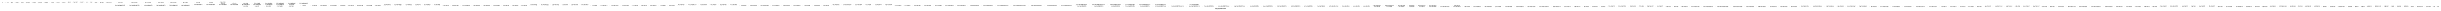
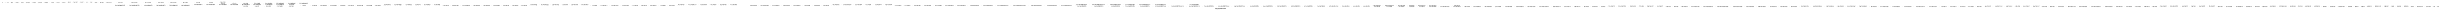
  digraph {
    label="Control-flow-graph for register allocator (function _test_start)"
    rankdir=LR
    n1 [label="0, 0: "]
    n2 [label="1, 1: "]
    n3 [label="2, 2: 0 1 "]
    n4 [label="3, 3: 0 1 2 3 "]
    n5 [label="4, 4: 0 1 2 3 4 5 "]
    n6 [label="5, 5: 0 1 4 5 6 7 "]
    n7 [label="6, 6: 0 1 4 5 6 7 8 9 "]
    n8 [label="7, 7: 0 1 4 5 6 7 8 9 "]
    n9 [label="8, 8: 0 1 4 5 6 7 8 9 "]
    n10 [label="9, 9: 0 1 4 5 6 7 8 9 "]
    n11 [label="10, 10: 0 1 6 7 8 9 "]
    n12 [label="11, 11: 0 1 6 7 10 "]
    n13 [label="12, 12: 0 1 6 7 10 "]
    n14 [label="13, 15: 6 7 11 12 "]
    n15 [label="18, 22: 0 1 6 7 "]
    n16 [label="14, 16: 6 7 11 12 13 14 "]
    n17 [label="19, 23: 0 1 6 7 15 16 "]
    n18 [label="15, 17: 6 7 13 14 "]
    n19 [label="16, 18: 6 7 "]
    n20 [label="17, 21: 0 1 6 7 "]
    n21 [label="20, 24: 0 1 6 7 15 16 17 18 "]
    n22 [label="21, 25: 0 1 6 7 17 18 19 20 "]
    n23 [label="22, 26: 0 1 6 7 17 18 19 20 21 22 "]
    n24 [label="23, 27: 0 1 6 7 17 18 19 20 21 22 "]
    n25 [label="24, 28: 0 1 6 7 17 18 19 20 21 22 "]
    n26 [label="25, 29: 0 1 6 7 17 18 19 20 21 22 "]
    n27 [label="26, 30: 0 1 6 7 19 20 21 22 "]
    n28 [label="27, 31: 0 1 6 7 19 20 23 "]
    n29 [label="28, 32: 0 1 6 7 19 20 23 "]
    n30 [label="29, 35: 0 1 6 7 19 20 24 25 "]
    n31 [label="36, 43: 0 1 6 7 19 20 "]
    n32 [label="37, 44: 0 1 6 7 19 20 "]
    n33 [label="31, 37: 0 1 6 7 19 20 26 27 "]
    n34 [label="32, 38: 0 1 6 7 19 20 "]
    n35 [label="33, 40: 0 1 6 7 19 20 28 29 "]
    n36 [label="34, 41: 6 7 19 20 28 29 30 31 "]
    n37 [label="35, 42: 6 7 19 20 30 31 "]
    n38 [label="60, 74: 6 7 19 20 30 31 "]
    n39 [label="61, 75: 6 7 19 20 30 31 49 50 "]
    n40 [label="38, 58: 0 1 6 7 19 20 32 33 "]
    n41 [label="39, 49: 0 1 6 7 19 20 32 33 34 35 "]
    n42 [label="40, 346: 0 1 6 7 19 20 32 33 34 35 36 37 "]
    n43 [label="41, 349: 6 7 19 20 32 33 34 35 36 37 38 39 "]
    n44 [label="42, 46: 6 7 19 20 32 33 34 35 36 37 38 39 "]
    n45 [label="43, 47: 6 7 19 20 32 33 34 35 36 37 38 39 40 41 "]
    n46 [label="45, 50: 6 7 19 20 32 33 34 35 36 37 38 39 42 43 44 45 "]
    n47 [label="46, 51: 6 7 19 20 32 33 34 35 36 37 38 39 42 43 44 45 "]
    n48 [label="47, 52: 6 7 19 20 32 33 34 35 36 37 38 39 44 45 "]
    n49 [label="48, 53: 6 7 19 20 32 33 34 35 36 37 38 39 44 45 "]
    n50 [label="49, 54: 6 7 19 20 32 33 34 35 36 37 38 39 46 "]
    n51 [label="50, 55: 6 7 19 20 32 33 34 35 36 37 38 39 46 "]
    n52 [label="51, 59: 6 7 19 20 32 33 34 35 36 37 38 39 47 48 "]
    n53 [label="55, 66: 6 7 19 20 32 33 34 35 36 37 38 39 "]
    n54 [label="52, 60: 6 7 19 20 32 33 34 35 36 37 38 39 47 48 "]
    n55 [label="56, 68: 6 7 19 20 32 33 34 35 36 37 38 39 "]
    n56 [label="53, 61: 6 7 19 20 32 33 34 35 36 37 38 39 "]
    n57 [label="54, 63: 6 7 19 20 32 33 34 35 36 37 38 39 "]
    n58 [label="57, 70: 6 7 19 20 32 33 34 35 36 37 38 39 "]
    n59 [label="58, 71: 6 7 19 20 32 33 34 35 36 37 38 39 "]
    n60 [label="59, 348: 6 7 19 20 30 31 36 37 "]
    n61 [label="62, 76: 6 7 19 20 30 31 49 50 51 52 "]
    n62 [label="63, 77: 6 7 19 20 30 31 49 50 51 52 "]
    n63 [label="64, 78: 6 7 19 20 30 31 49 50 "]
    n64 [label="65, 79: 6 7 19 20 30 31 49 50 "]
    n65 [label="66, 80: 6 7 19 20 30 31 49 50 53 "]
    n66 [label="67, 81: 6 7 19 20 30 31 49 50 53 "]
    n67 [label="68, 82: 6 7 19 20 30 31 49 50 "]
    n68 [label="69, 85: 6 7 19 20 30 31 49 50 54 55 "]
    n69 [label="75, 92: 6 7 19 20 30 31 49 50 "]
    n70 [label="70, 86: 6 7 19 20 30 31 49 50 54 55 56 57 "]
    n71 [label="76, 93: 6 7 19 20 30 31 49 50 60 61 "]
    n72 [label="71, 87: 6 7 19 20 30 31 49 50 56 57 "]
    n73 [label="72, 88: 6 7 19 20 30 31 49 50 "]
    n74 [label="73, 90: 6 7 19 20 30 31 49 50 58 59 "]
    n75 [label="74, 91: 6 7 19 20 30 31 49 50 58 59 "]
    n76 [label="77, 94: 6 7 19 20 30 31 49 50 60 61 62 63 "]
    n77 [label="78, 95: 6 7 19 20 30 31 49 50 62 63 "]
    n78 [label="79, 96: 6 7 19 20 30 31 49 50 62 63 "]
    n79 [label="80, 97: 6 7 19 20 30 31 49 50 62 63 "]
    n80 [label="81, 98: 6 7 19 20 30 31 49 50 64 "]
    n81 [label="82, 99: 6 7 19 20 30 31 49 50 64 "]
    n82 [label="83, 100: 6 7 19 20 30 31 49 50 "]
    n83 [label="84, 103: 6 7 19 20 30 31 49 50 65 66 "]
    n84 [label="90, 110: 6 7 19 20 30 31 49 50 "]
    n85 [label="85, 104: 6 7 19 20 30 31 49 50 65 66 67 68 "]
    n86 [label="91, 111: 6 7 19 20 30 31 49 50 71 72 "]
    n87 [label="86, 105: 6 7 19 20 30 31 49 50 67 68 "]
    n88 [label="87, 106: 6 7 19 20 30 31 49 50 "]
    n89 [label="88, 108: 6 7 19 20 30 31 49 50 69 70 "]
    n90 [label="89, 109: 6 7 19 20 30 31 49 50 69 70 "]
    n91 [label="92, 112: 6 7 19 20 30 31 49 50 71 72 73 74 "]
    n92 [label="93, 113: 6 7 19 20 30 31 49 50 73 74 "]
    n93 [label="94, 114: 6 7 19 20 30 31 49 50 "]
    n94 [label="95, 115: 6 7 19 20 30 31 49 50 "]
    n95 [label="96, 116: 6 7 19 20 30 31 49 50 75 "]
    n96 [label="97, 117: 6 7 19 20 30 31 49 50 75 "]
    n97 [label="98, 118: 6 7 19 20 30 31 49 50 "]
    n98 [label="99, 121: 6 7 19 20 30 31 49 50 76 77 "]
-   n99 [label="105, 128: 6 7 19 20 30 31 49 50 "]
    n100 [label="100, 122: 6 7 19 20 30 31 49 50 76 77 78 79 "]
    n101 [label="106, 129: 6 7 19 20 30 31 49 50 82 83 "]
    n102 [label="101, 123: 6 7 19 20 30 31 49 50 78 79 "]
    n103 [label="102, 124: 6 7 19 20 30 31 49 50 "]
    n104 [label="103, 126: 6 7 19 20 30 31 49 50 80 81 "]
    n105 [label="104, 127: 6 7 19 20 30 31 49 50 80 81 "]
    n106 [label="107, 130: 6 7 19 20 30 31 49 50 82 83 84 85 "]
    n107 [label="108, 131: 6 7 19 20 30 31 49 50 84 85 "]
    n108 [label="109, 132: 6 7 19 20 30 31 49 50 84 85 "]
    n109 [label="110, 133: 6 7 19 20 30 31 49 50 84 85 "]
    n110 [label="111, 134: 6 7 19 20 30 31 49 50 86 "]
    n111 [label="112, 135: 6 7 19 20 30 31 49 50 86 "]
    n112 [label="113, 136: 6 7 19 20 30 31 49 50 "]
    n113 [label="114, 139: 6 7 19 20 30 31 49 50 87 88 "]
    n114 [label="120, 146: 6 7 19 20 30 31 49 50 "]
    n115 [label="115, 140: 6 7 19 20 30 31 49 50 87 88 89 90 "]
    n116 [label="121, 147: 6 7 19 20 30 31 49 50 "]
    n117 [label="116, 141: 6 7 19 20 30 31 49 50 89 90 "]
    n118 [label="117, 142: 6 7 19 20 30 31 49 50 "]
    n119 [label="118, 144: 6 7 19 20 30 31 49 50 91 92 "]
    n120 [label="119, 145: 6 7 19 20 30 31 49 50 91 92 "]
    n121 [label="122, 148: 6 7 19 20 30 31 49 50 93 94 "]
    n122 [label="123, 150: 6 7 19 20 30 31 49 50 93 94 "]
    n123 [label="124, 151: 6 7 19 20 30 31 49 50 95 96 "]
    n124 [label="125, 152: 6 7 19 20 30 31 49 50 95 96 97 98 "]
    n125 [label="126, 153: 6 7 19 20 30 31 49 50 95 96 97 98 "]
    n126 [label="127, 155: 6 7 19 20 30 31 49 50 95 96 97 98 99 100 "]
    n127 [label="128, 156: 6 7 19 20 30 31 49 50 95 96 97 98 99 100 "]
    n128 [label="129, 157: 6 7 19 20 30 31 49 50 95 96 97 98 99 100 101 102 "]
    n129 [label="130, 158: 6 7 19 20 30 31 49 50 95 96 97 98 99 100 101 102 103 104 "]
    n130 [label="131, 159: 6 7 19 20 30 31 49 50 95 96 97 98 99 100 103 104 "]
    n131 [label="132, 160: 6 7 19 20 30 31 49 50 95 96 97 98 99 100 105 "]
    n132 [label="133, 161: 6 7 19 20 30 31 49 50 95 96 97 98 99 100 105 "]
    n133 [label="134, 164: 6 7 19 20 30 31 49 50 95 96 97 98 99 100 106 107 "]
    n134 [label="141, 172: 6 7 19 20 30 31 49 50 95 96 97 98 99 100 "]
    n135 [label="135, 165: 6 7 19 20 30 31 49 50 95 96 97 98 99 100 106 107 108 109 "]
    n136 [label="142, 173: 6 7 19 20 30 31 49 50 95 96 97 98 99 100 "]
    n137 [label="136, 166: 6 7 19 20 30 31 49 50 95 96 97 98 99 100 108 109 "]
    n138 [label="137, 167: 6 7 19 20 30 31 49 50 95 96 97 98 99 100 "]
    n139 [label="138, 169: 6 7 19 20 30 31 49 50 95 96 97 98 99 100 110 111 "]
    n140 [label="139, 170: 6 7 19 20 30 31 49 50 95 96 97 98 99 100 110 111 "]
    n141 [label="140, 171: 6 7 19 20 30 31 49 50 95 96 97 98 99 100 "]
    n142 [label="152, 187: 6 7 19 20 30 31 49 50 95 96 97 98 99 100 "]
    n143 [label="153, 188: 6 7 19 20 30 31 49 50 95 96 97 98 99 100 "]
    n144 [label="143, 174: 6 7 19 20 30 31 49 50 95 96 97 98 99 100 "]
    n145 [label="144, 175: 6 7 19 20 30 31 49 50 95 96 97 98 99 100 "]
    n146 [label="145, 176: 6 7 19 20 30 31 49 50 95 96 97 98 99 100 "]
    n147 [label="146, 179: 6 7 19 20 30 31 49 50 95 96 97 98 99 100 112 113 "]
    n148 [label="147, 180: 6 7 19 20 30 31 49 50 95 96 97 98 99 100 112 113 114 115 "]
    n149 [label="148, 181: 6 7 19 20 30 31 49 50 95 96 97 98 99 100 114 115 "]
    n150 [label="149, 182: 6 7 19 20 30 31 49 50 95 96 97 98 99 100 "]
    n151 [label="150, 184: 6 7 19 20 30 31 49 50 95 96 97 98 99 100 116 117 "]
    n152 [label="151, 185: 6 7 19 20 30 31 49 50 95 96 97 98 99 100 116 117 "]
    n153 [label="154, 191: 6 7 19 20 30 31 49 50 95 96 97 98 99 100 "]
    n154 [label="155, 194: 6 7 19 20 30 31 49 50 95 96 97 98 99 100 "]
    n155 [label="156, 197: 6 7 19 20 30 31 49 50 95 96 99 100 "]
    n156 [label="157, 198: 6 7 19 20 30 31 49 50 95 96 118 119 "]
    n157 [label="158, 199: 6 7 19 20 30 31 49 50 118 119 120 121 "]
    n158 [label="159, 200: 6 7 19 20 30 31 49 50 120 121 "]
    n159 [label="160, 201: 6 7 19 20 30 31 49 50 122 "]
    n160 [label="161, 202: 6 7 19 20 30 31 49 50 122 "]
    n161 [label="162, 205: 6 7 19 20 30 31 49 50 123 124 "]
    n162 [label="169, 213: 6 7 19 20 30 31 49 50 "]
    n163 [label="163, 206: 6 7 19 20 30 31 49 50 123 124 125 126 "]
    n164 [label="170, 214: 6 7 19 20 30 31 49 50 "]
    n165 [label="164, 207: 6 7 19 20 30 31 49 50 125 126 "]
    n166 [label="165, 208: 6 7 19 20 30 31 49 50 "]
    n167 [label="166, 210: 6 7 19 20 30 31 49 50 127 128 "]
    n168 [label="167, 211: 6 7 19 20 30 31 49 50 127 128 "]
    n169 [label="168, 212: 6 7 19 20 30 31 49 50 "]
    n170 [label="180, 228: 6 7 19 20 30 31 49 50 "]
    n171 [label="181, 229: 6 7 19 20 30 31 49 50 135 136 "]
    n172 [label="171, 215: 6 7 19 20 30 31 49 50 "]
    n173 [label="172, 216: 6 7 19 20 30 31 49 50 "]
    n174 [label="173, 217: 6 7 19 20 30 31 49 50 "]
    n175 [label="174, 220: 6 7 19 20 30 31 49 50 129 130 "]
    n176 [label="175, 221: 6 7 19 20 30 31 49 50 129 130 131 132 "]
    n177 [label="176, 222: 6 7 19 20 30 31 49 50 131 132 "]
    n178 [label="177, 223: 6 7 19 20 30 31 49 50 "]
    n179 [label="178, 225: 6 7 19 20 30 31 49 50 133 134 "]
    n180 [label="179, 226: 6 7 19 20 30 31 49 50 133 134 "]
    n181 [label="182, 230: 6 7 19 20 30 31 135 136 137 138 "]
    n182 [label="183, 231: 6 7 19 20 30 31 137 138 139 140 "]
    n183 [label="184, 232: 6 7 19 20 30 31 137 138 139 140 141 142 "]
    n184 [label="185, 233: 6 7 19 20 30 31 137 138 141 142 "]
    n185 [label="186, 234: 6 7 19 20 30 31 141 142 "]
    n186 [label="187, 235: 6 7 19 20 30 31 141 142 "]
    n187 [label="188, 236: 6 7 19 20 30 31 143 "]
    n188 [label="189, 237: 6 7 19 20 30 31 143 "]
    n189 [label="190, 238: 6 7 19 20 30 31 "]
    n190 [label="191, 241: 6 7 19 20 30 31 144 145 "]
    n191 [label="197, 248: 6 7 19 20 30 31 "]
    n192 [label="192, 242: 6 7 19 20 30 31 144 145 146 147 "]
    n193 [label="198, 249: 6 7 19 20 30 31 "]
    n194 [label="193, 243: 6 7 19 20 30 31 146 147 "]
    n195 [label="194, 244: 6 7 19 20 30 31 "]
    n196 [label="195, 246: 6 7 19 20 30 31 148 149 "]
    n197 [label="196, 247: 6 7 19 20 30 31 148 149 "]
    n198 [label="199, 250: 6 7 19 20 30 31 150 151 "]
    n199 [label="200, 251: 6 7 19 20 30 31 150 151 152 153 "]
    n200 [label="201, 252: 6 7 19 20 30 31 150 151 152 153 154 155 "]
    n201 [label="202, 253: 6 7 19 20 30 31 150 151 152 153 154 155 156 157 "]
    n202 [label="203, 254: 6 7 19 20 30 31 150 151 152 153 156 157 "]
    n203 [label="204, 255: 6 7 19 20 30 31 150 151 156 157 "]
    n204 [label="205, 256: 6 7 19 20 30 31 150 151 156 157 "]
    n205 [label="206, 257: 6 7 19 20 30 31 150 151 158 "]
    n206 [label="207, 258: 6 7 19 20 30 31 150 151 158 "]
    n207 [label="208, 259: 6 7 19 20 30 31 150 151 "]
    n208 [label="209, 262: 6 7 19 20 30 31 150 151 159 160 "]
    n209 [label="215, 269: 6 7 19 20 30 31 150 151 "]
    n210 [label="210, 263: 6 7 19 20 30 31 150 151 159 160 161 162 "]
    n211 [label="216, 270: 6 7 19 20 30 31 150 151 165 166 "]
    n212 [label="211, 264: 6 7 19 20 30 31 150 151 161 162 "]
    n213 [label="212, 265: 6 7 19 20 30 31 150 151 "]
    n214 [label="213, 267: 6 7 19 20 30 31 150 151 163 164 "]
    n215 [label="214, 268: 6 7 19 20 30 31 150 151 163 164 "]
    n216 [label="217, 271: 6 7 19 20 30 31 165 166 167 168 "]
    n217 [label="218, 272: 6 7 19 20 30 31 167 168 169 170 "]
    n218 [label="219, 273: 6 7 19 20 30 31 167 168 169 170 171 172 "]
    n219 [label="220, 274: 6 7 19 20 30 31 167 168 171 172 "]
    n220 [label="221, 275: 6 7 19 20 30 31 171 172 "]
    n221 [label="222, 276: 6 7 19 20 30 31 171 172 "]
    n222 [label="223, 277: 6 7 19 20 30 31 173 "]
    n223 [label="224, 278: 6 7 19 20 30 31 173 "]
    n224 [label="225, 279: 6 7 19 20 30 31 "]
    n225 [label="226, 282: 6 7 19 20 30 31 174 175 "]
    n226 [label="232, 289: 6 7 19 20 30 31 "]
    n227 [label="227, 283: 6 7 19 20 30 31 174 175 176 177 "]
    n228 [label="233, 290: 6 7 19 20 30 31 "]
    n229 [label="228, 284: 6 7 19 20 30 31 176 177 "]
    n230 [label="229, 285: 6 7 19 20 30 31 "]
    n231 [label="230, 287: 6 7 19 20 30 31 178 179 "]
    n232 [label="231, 288: 6 7 19 20 30 31 178 179 "]
    n233 [label="234, 291: 6 7 19 20 30 31 180 181 "]
    n234 [label="235, 292: 6 7 19 20 30 31 180 181 182 183 "]
    n235 [label="236, 293: 6 7 19 20 30 31 182 183 184 185 "]
    n236 [label="237, 294: 6 7 19 20 30 31 182 183 184 185 186 187 "]
    n237 [label="238, 295: 6 7 19 20 30 31 182 183 186 187 "]
    n238 [label="239, 296: 6 7 19 20 30 31 186 187 "]
    n239 [label="240, 297: 6 7 19 20 30 31 186 187 "]
    n240 [label="241, 298: 6 7 19 20 30 31 188 "]
    n241 [label="242, 299: 6 7 19 20 30 31 188 "]
    n242 [label="243, 300: 6 7 19 20 30 31 "]
    n243 [label="244, 303: 6 7 19 20 30 31 189 190 "]
    n244 [label="250, 310: 6 7 19 20 30 31 "]
    n245 [label="245, 304: 6 7 19 20 30 31 189 190 191 192 "]
    n246 [label="251, 311: 6 7 19 20 30 31 195 196 "]
    n247 [label="246, 305: 6 7 19 20 30 31 191 192 "]
    n248 [label="247, 306: 6 7 19 20 30 31 "]
    n249 [label="248, 308: 6 7 19 20 30 31 193 194 "]
    n250 [label="249, 309: 6 7 19 20 30 31 193 194 "]
    n251 [label="252, 312: 19 20 30 31 195 196 197 198 "]
    n252 [label="253, 313: 19 20 30 31 197 198 "]
    n253 [label="254, 314: 19 20 30 31 199 "]
    n254 [label="255, 315: 19 20 30 31 199 "]
    n255 [label="256, 318: 19 20 30 31 200 201 "]
    n256 [label="262, 325: 19 20 30 31 "]
    n257 [label="257, 319: 19 20 30 31 200 201 202 203 "]
    n258 [label="263, 326: 19 20 30 31 206 207 "]
    n259 [label="258, 320: 19 20 30 31 202 203 "]
    n260 [label="259, 321: 19 20 30 31 "]
    n261 [label="260, 323: 19 20 30 31 204 205 "]
    n262 [label="261, 324: 19 20 30 31 204 205 "]
    n263 [label="264, 327: 30 31 206 207 208 209 "]
    n264 [label="265, 328: 30 31 208 209 "]
    n265 [label="266, 329: 30 31 210 "]
    n266 [label="267, 330: 30 31 210 "]
    n267 [label="268, 333: 30 31 211 212 "]
    n268 [label="274, 340: 30 31 "]
    n269 [label="269, 334: 30 31 211 212 213 214 "]
    n270 [label="275, 341: 30 31 217 218 219 220 "]
    n271 [label="270, 335: 30 31 213 214 "]
    n272 [label="271, 336: 30 31 "]
    n273 [label="272, 338: 30 31 215 216 "]
    n274 [label="273, 339: 30 31 215 216 "]
    n275 [label="276, 342: 217 218 219 220 "]
    n276 [label="277, 343: "]
    n277 [label="278, 344: "]
    n1 -> n2
    n2 -> n3
    n3 -> n4
    n4 -> n5
    n5 -> n6
    n6 -> n7
    n7 -> n8
    n8 -> n9
    n9 -> n10
    n10 -> n11
    n11 -> n12
    n12 -> n13
    n13 -> n14
    n13 -> n15
    n14 -> n16
    n15 -> n17
    n16 -> n18
    n17 -> n21
    n18 -> n19
    n19 -> n20
    n20 -> n15
    n21 -> n22
    n22 -> n23
    n23 -> n24
    n24 -> n25
    n25 -> n26
    n26 -> n27
    n27 -> n28
    n28 -> n29
    n29 -> n30
    n29 -> n31
    n31 -> n32
    n32 -> n40
    n33 -> n34
    n34 -> n35
    n35 -> n36
    n36 -> n37
    n37 -> n38
    n38 -> n39
    n39 -> n61
    n40 -> n41
    n41 -> n42
    n42 -> n43
    n43 -> n44
    n44 -> n45
    n46 -> n47
    n47 -> n48
    n48 -> n49
    n49 -> n50
    n50 -> n51
    n51 -> n52
    n51 -> n53
    n52 -> n54
    n53 -> n55
    n54 -> n56
    n55 -> n58
    n56 -> n57
    n57 -> n53
    n58 -> n59
    n59 -> n44
    n59 -> n60
    n60 -> n38
    n61 -> n62
    n62 -> n63
    n63 -> n64
    n64 -> n65
    n65 -> n66
    n66 -> n67
    n67 -> n68
    n67 -> n69
    n68 -> n70
    n69 -> n71
    n70 -> n72
    n71 -> n76
    n72 -> n73
    n73 -> n74
    n74 -> n75
    n75 -> n69
    n76 -> n77
    n77 -> n78
    n78 -> n79
    n79 -> n80
    n80 -> n81
    n81 -> n82
    n82 -> n83
    n82 -> n84
    n83 -> n85
    n84 -> n86
    n85 -> n87
    n86 -> n91
    n87 -> n88
    n88 -> n89
    n89 -> n90
    n90 -> n84
    n91 -> n92
    n92 -> n93
    n93 -> n94
    n94 -> n95
    n95 -> n96
    n96 -> n97
    n97 -> n98
-   n97 -> n99
    n98 -> n100
-   n99 -> n101
    n100 -> n102
    n101 -> n106
    n102 -> n103
    n103 -> n104
    n104 -> n105
-   n105 -> n99
    n106 -> n107
    n107 -> n108
    n108 -> n109
    n109 -> n110
    n110 -> n111
    n111 -> n112
    n112 -> n113
    n112 -> n114
    n113 -> n115
    n114 -> n116
    n115 -> n117
    n116 -> n121
    n117 -> n118
    n118 -> n119
    n119 -> n120
    n120 -> n114
    n121 -> n122
    n122 -> n123
    n123 -> n124
    n124 -> n125
    n125 -> n126
    n126 -> n127
    n127 -> n128
    n128 -> n129
    n129 -> n130
    n130 -> n131
    n131 -> n132
    n132 -> n133
    n132 -> n134
    n133 -> n135
    n134 -> n136
    n135 -> n137
    n136 -> n144
    n137 -> n138
    n138 -> n139
    n139 -> n140
    n140 -> n141
    n141 -> n142
    n142 -> n143
    n143 -> n153
    n144 -> n145
    n145 -> n146
    n146 -> n142
    n146 -> n147
    n147 -> n148
    n148 -> n149
    n149 -> n150
    n150 -> n151
    n151 -> n152
    n152 -> n142
    n153 -> n154
    n154 -> n155
    n155 -> n156
    n156 -> n157
    n157 -> n158
    n158 -> n159
    n159 -> n160
    n160 -> n161
    n160 -> n162
    n161 -> n163
    n162 -> n164
    n163 -> n165
    n164 -> n172
    n165 -> n166
    n166 -> n167
    n167 -> n168
    n168 -> n169
    n169 -> n170
    n170 -> n171
    n171 -> n181
    n172 -> n173
    n173 -> n174
    n174 -> n170
    n174 -> n175
    n175 -> n176
    n176 -> n177
    n177 -> n178
    n178 -> n179
    n179 -> n180
    n180 -> n170
    n181 -> n182
    n182 -> n183
    n183 -> n184
    n184 -> n185
    n185 -> n186
    n186 -> n187
    n187 -> n188
    n188 -> n189
    n189 -> n190
    n189 -> n191
    n190 -> n192
    n191 -> n193
    n192 -> n194
    n193 -> n198
    n194 -> n195
    n195 -> n196
    n196 -> n197
    n197 -> n191
    n198 -> n199
    n199 -> n200
    n200 -> n201
    n201 -> n202
    n202 -> n203
    n203 -> n204
    n204 -> n205
    n205 -> n206
    n206 -> n207
    n207 -> n208
    n207 -> n209
    n208 -> n210
    n209 -> n211
    n210 -> n212
    n211 -> n216
    n212 -> n213
    n213 -> n214
    n214 -> n215
    n215 -> n209
    n216 -> n217
    n217 -> n218
    n218 -> n219
    n219 -> n220
    n220 -> n221
    n221 -> n222
    n222 -> n223
    n223 -> n224
    n224 -> n225
    n224 -> n226
    n225 -> n227
    n226 -> n228
    n227 -> n229
    n228 -> n233
    n229 -> n230
    n230 -> n231
    n231 -> n232
    n232 -> n226
    n233 -> n234
    n234 -> n235
    n235 -> n236
    n236 -> n237
    n237 -> n238
    n238 -> n239
    n239 -> n240
    n240 -> n241
    n241 -> n242
    n242 -> n243
    n242 -> n244
    n243 -> n245
    n244 -> n246
    n245 -> n247
    n246 -> n251
    n247 -> n248
    n248 -> n249
    n249 -> n250
    n250 -> n244
    n251 -> n252
    n252 -> n253
    n253 -> n254
    n254 -> n255
    n254 -> n256
    n255 -> n257
    n256 -> n258
    n257 -> n259
    n258 -> n263
    n259 -> n260
    n260 -> n261
    n261 -> n262
    n262 -> n256
    n263 -> n264
    n264 -> n265
    n265 -> n266
    n266 -> n267
    n266 -> n268
    n267 -> n269
    n268 -> n270
    n269 -> n271
    n270 -> n275
    n271 -> n272
    n272 -> n273
    n273 -> n274
    n274 -> n268
    n275 -> n276
    n276 -> n277
  }
